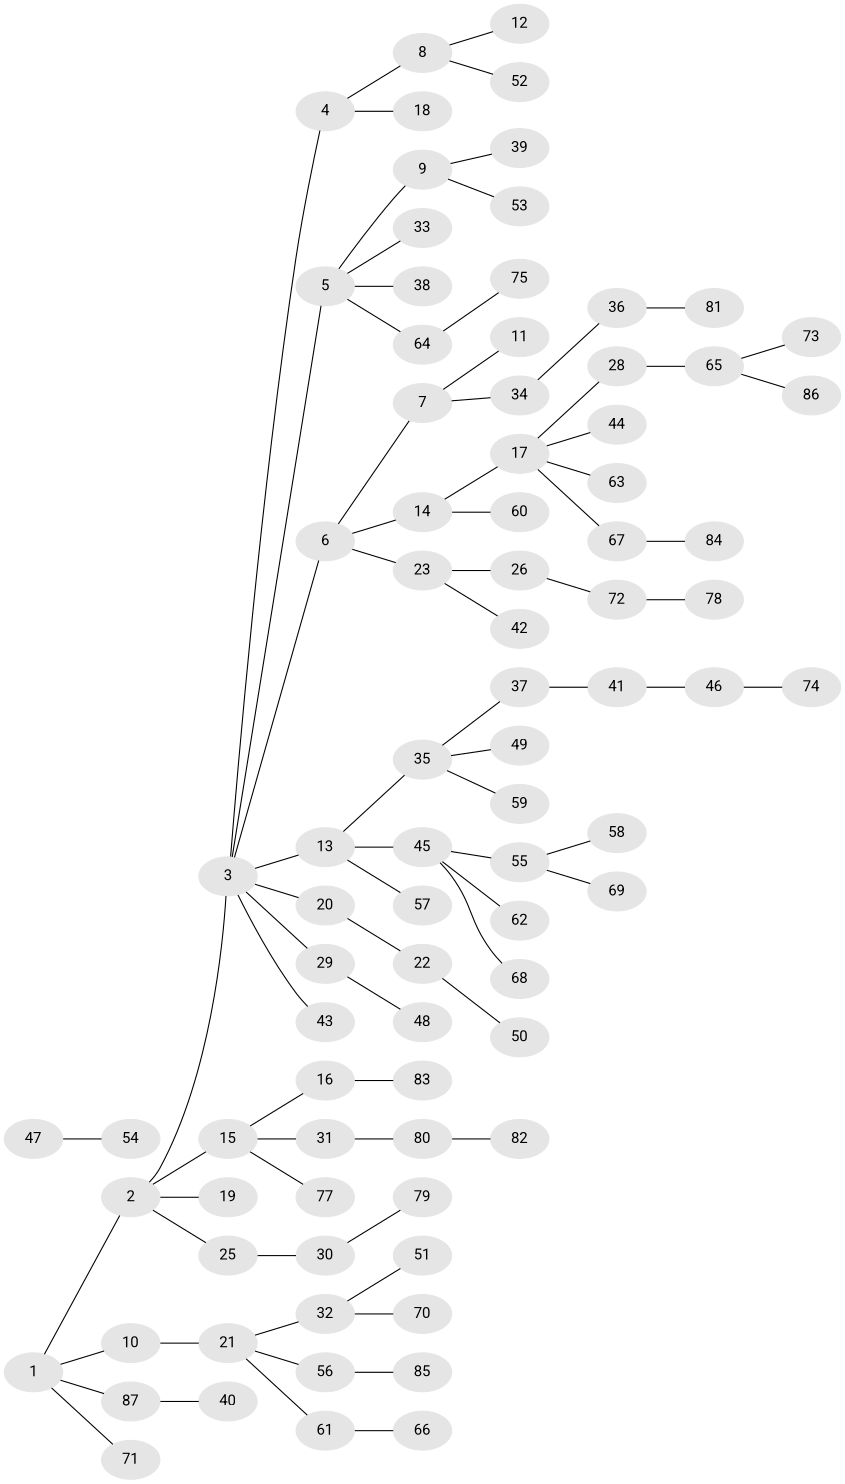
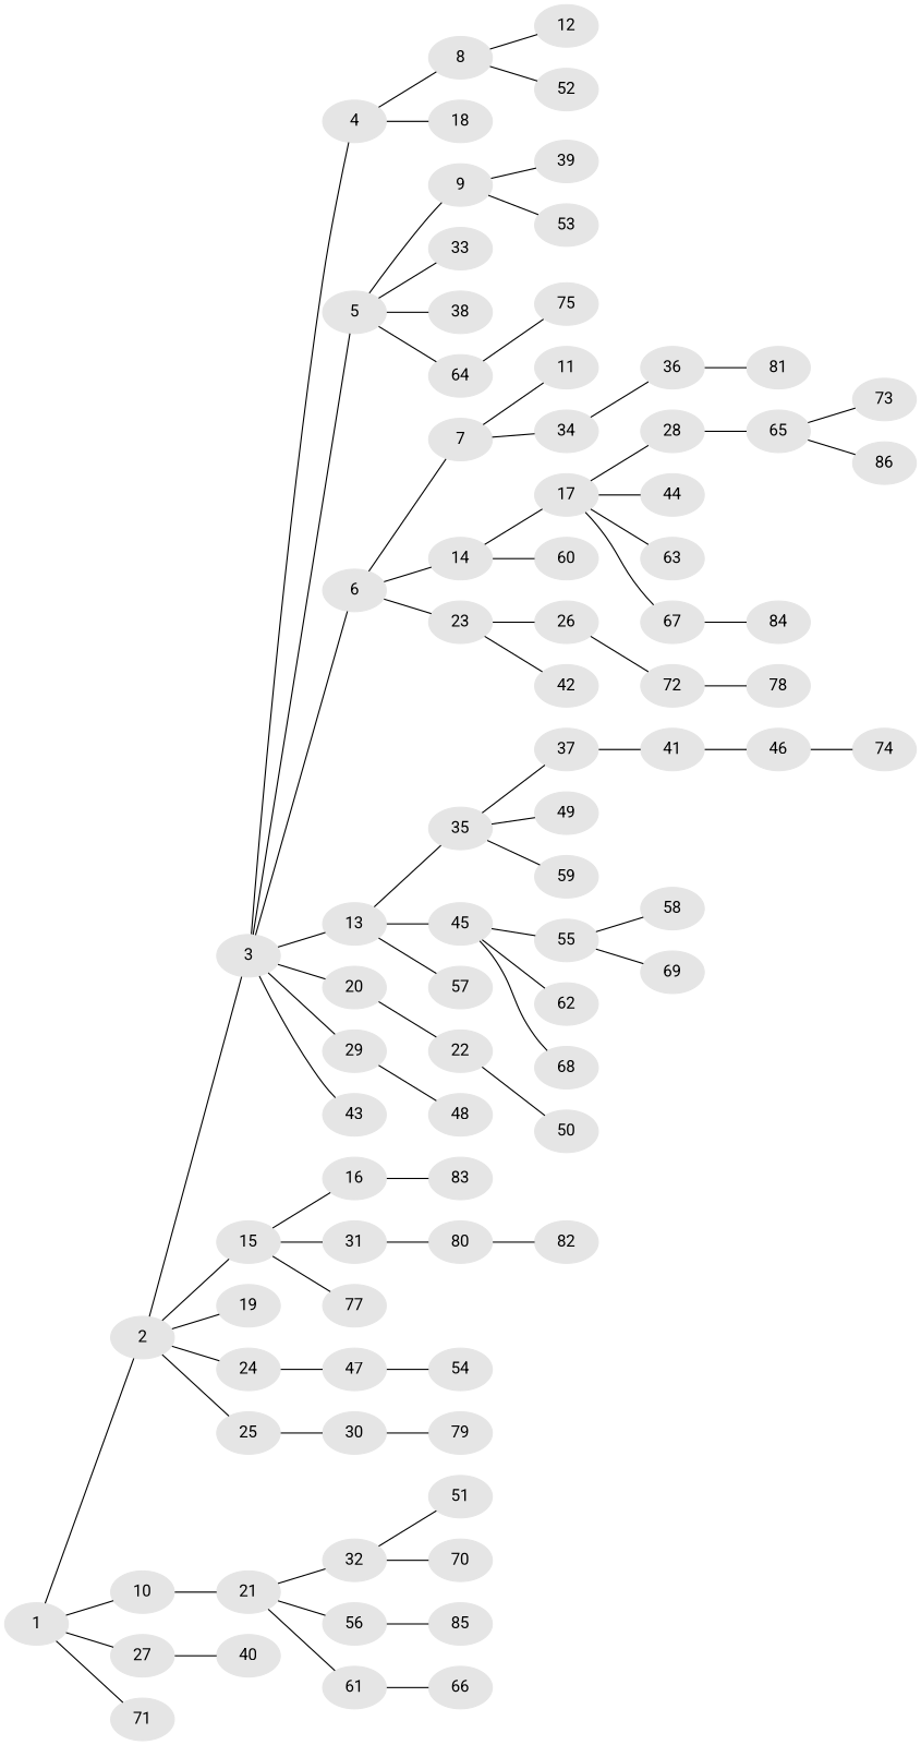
  graph {
    fontname=Roboto
    rankdir=LR
    node [color=gray90 fontname=Roboto style=filled]
    edge [fontname=Roboto]
    1
    2
    10
-   27 [label=87]
+   27
    71
    3
    15
    19
+   24
    25
    21
    40
    4
    5
    6
    13
    20
    29
    43
    16
    31
    77
    47
    30
    8
    18
    9
    33
    38
    64
    7
    14
    23
    35
    45
    57
    22
    48
    12
    52
    39
    53
    75
    11
    34
    17
    60
    26
    42
    28
    65
    36
    32
    56
    61
    37
    49
    59
    55
    62
    68
    44
    63
    67
    83
    80
    84
    50
    51
    70
    85
    66
    72
    54
    79
    78
    73
    n78 [label=86]
    82
    81
    41
    46
    74
    58
    69
    1 -- 2
    1 -- 10
    1 -- 27
    1 -- 71
    2 -- 3
    2 -- 15
    2 -- 19
+   2 -- 24
    2 -- 25
    10 -- 21
    27 -- 40
    3 -- 4
    3 -- 5
    3 -- 6
    3 -- 13
    3 -- 20
    3 -- 29
    3 -- 43
    15 -- 16
    15 -- 31
    15 -- 77
+   24 -- 47
    25 -- 30
    21 -- 32
    21 -- 56
    21 -- 61
    4 -- 8
    4 -- 18
    5 -- 9
    5 -- 33
    5 -- 38
    5 -- 64
    6 -- 7
    6 -- 14
    6 -- 23
    13 -- 35
    13 -- 45
    13 -- 57
    20 -- 22
    29 -- 48
    16 -- 83
    31 -- 80
    47 -- 54
    30 -- 79
    8 -- 12
    8 -- 52
    9 -- 39
    9 -- 53
    64 -- 75
    7 -- 11
    7 -- 34
    14 -- 17
    14 -- 60
    23 -- 26
    23 -- 42
    35 -- 37
    35 -- 49
    35 -- 59
    45 -- 55
    45 -- 62
    45 -- 68
    22 -- 50
    34 -- 36
    17 -- 28
    17 -- 44
    17 -- 63
    17 -- 67
    26 -- 72
    28 -- 65
    65 -- 73
    65 -- n78
    36 -- 81
    32 -- 51
    32 -- 70
    56 -- 85
    61 -- 66
    37 -- 41
    55 -- 58
    55 -- 69
    67 -- 84
    80 -- 82
    72 -- 78
    41 -- 46
    46 -- 74
  }
